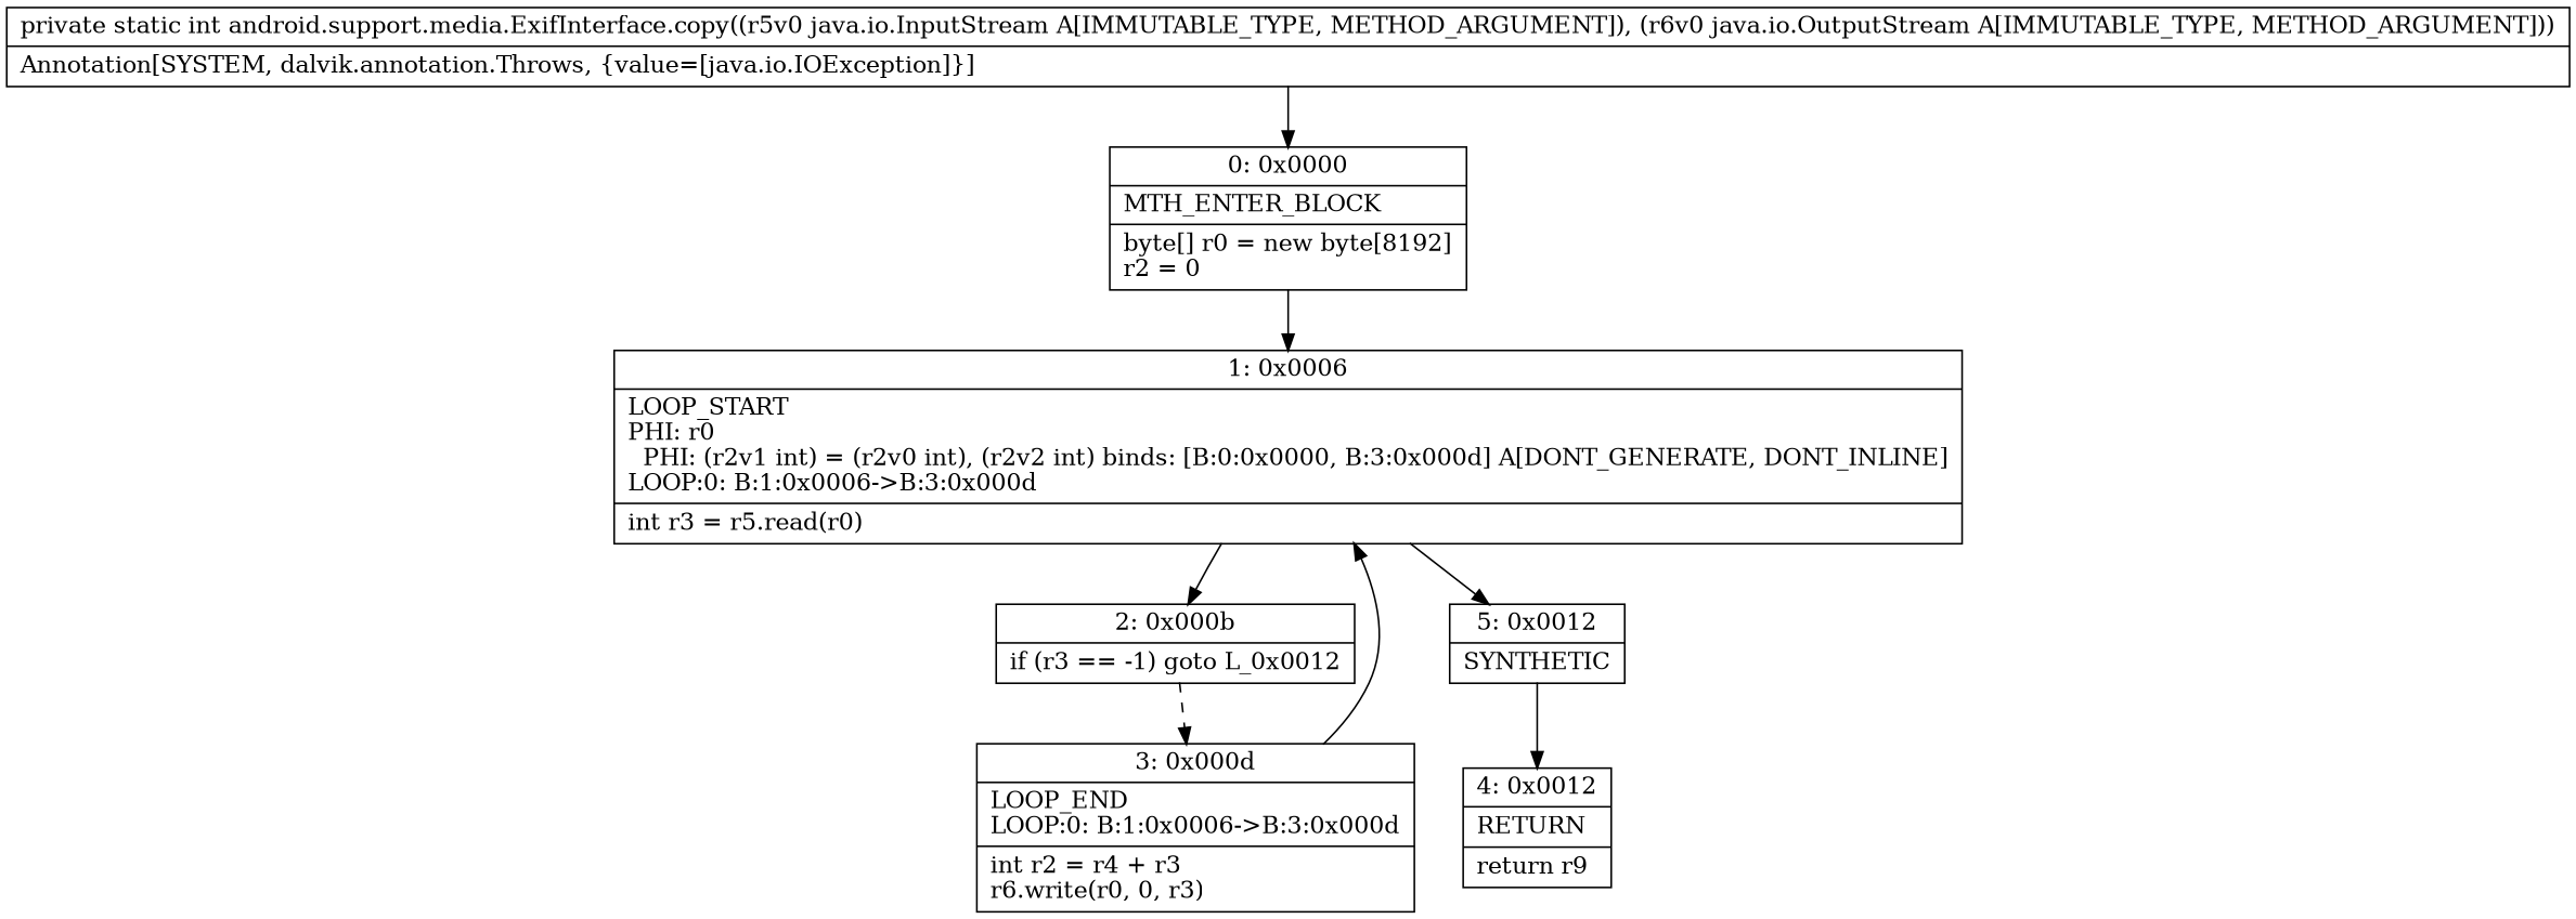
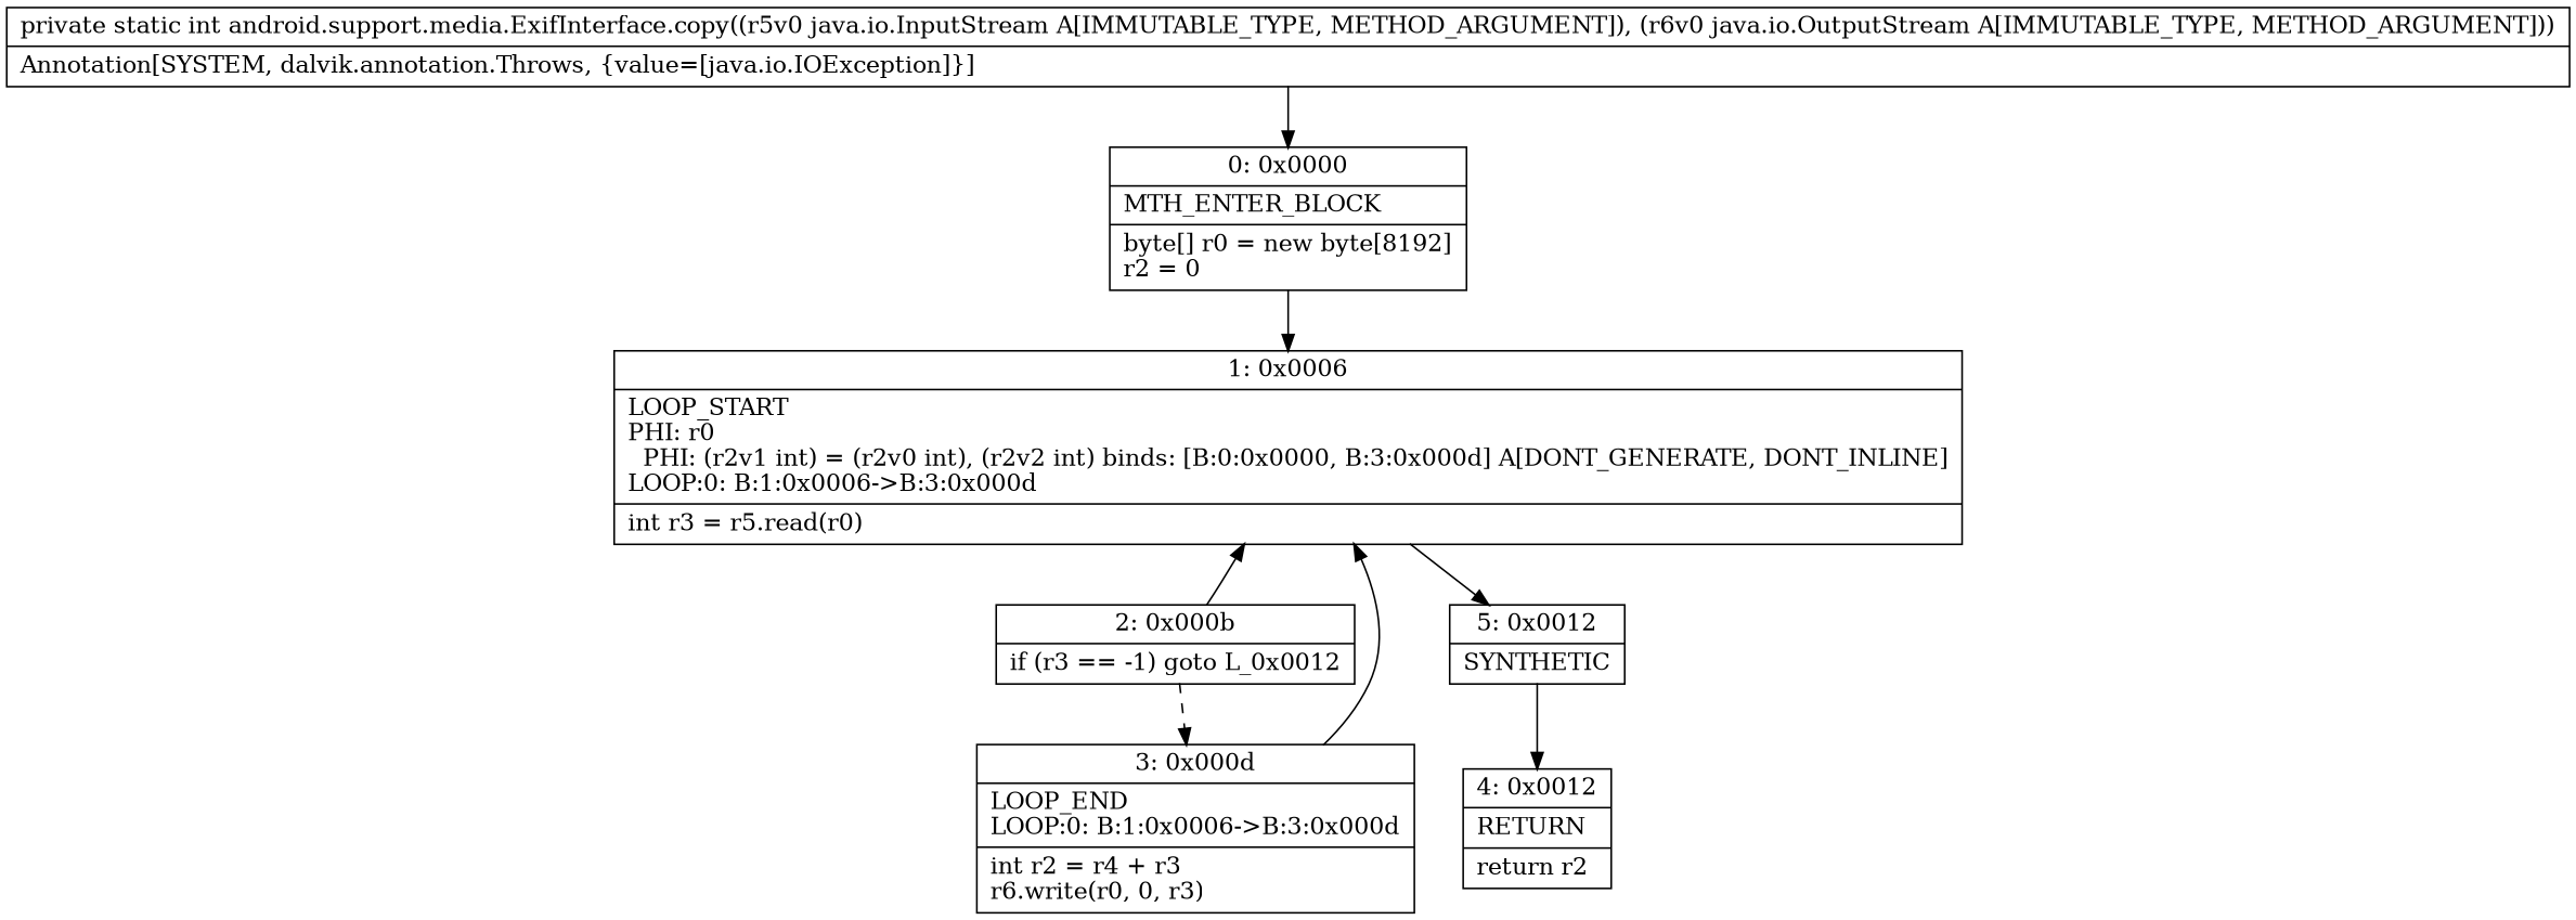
  digraph {
    node [shape=record]
    n1 [label="{0\:\ 0x0000|MTH_ENTER_BLOCK\l|byte[] r0 = new byte[8192]\lr2 = 0\l}"]
    n2 [label="{1\:\ 0x0006|LOOP_START\lPHI: r0 \l  PHI: (r2v1 int) = (r2v0 int), (r2v2 int) binds: [B:0:0x0000, B:3:0x000d] A[DONT_GENERATE, DONT_INLINE]\lLOOP:0: B:1:0x0006\-\>B:3:0x000d\l|int r3 = r5.read(r0)\l}"]
    n3 [label="{2\:\ 0x000b|if (r3 == \-1) goto L_0x0012\l}"]
    n4 [label="{5\:\ 0x0012|SYNTHETIC\l}"]
    n5 [label="{3\:\ 0x000d|LOOP_END\lLOOP:0: B:1:0x0006\-\>B:3:0x000d\l|int r2 = r4 + r3\lr6.write(r0, 0, r3)\l}"]
-   n6 [label="{4\:\ 0x0012|RETURN\l|return r9\l}"]
+   n6 [label="{4\:\ 0x0012|RETURN\l|return r2\l}"]
    n7 [label="{private static int android.support.media.ExifInterface.copy((r5v0 java.io.InputStream A[IMMUTABLE_TYPE, METHOD_ARGUMENT]), (r6v0 java.io.OutputStream A[IMMUTABLE_TYPE, METHOD_ARGUMENT]))  | Annotation[SYSTEM, dalvik.annotation.Throws, \{value=[java.io.IOException]\}]\l}"]
    n1 -> n2
-   n2 -> n3
+   n3 -> n2
    n2 -> n4
    n3 -> n5 [style=dashed]
    n4 -> n6
    n5 -> n2
    n7 -> n1
  }
